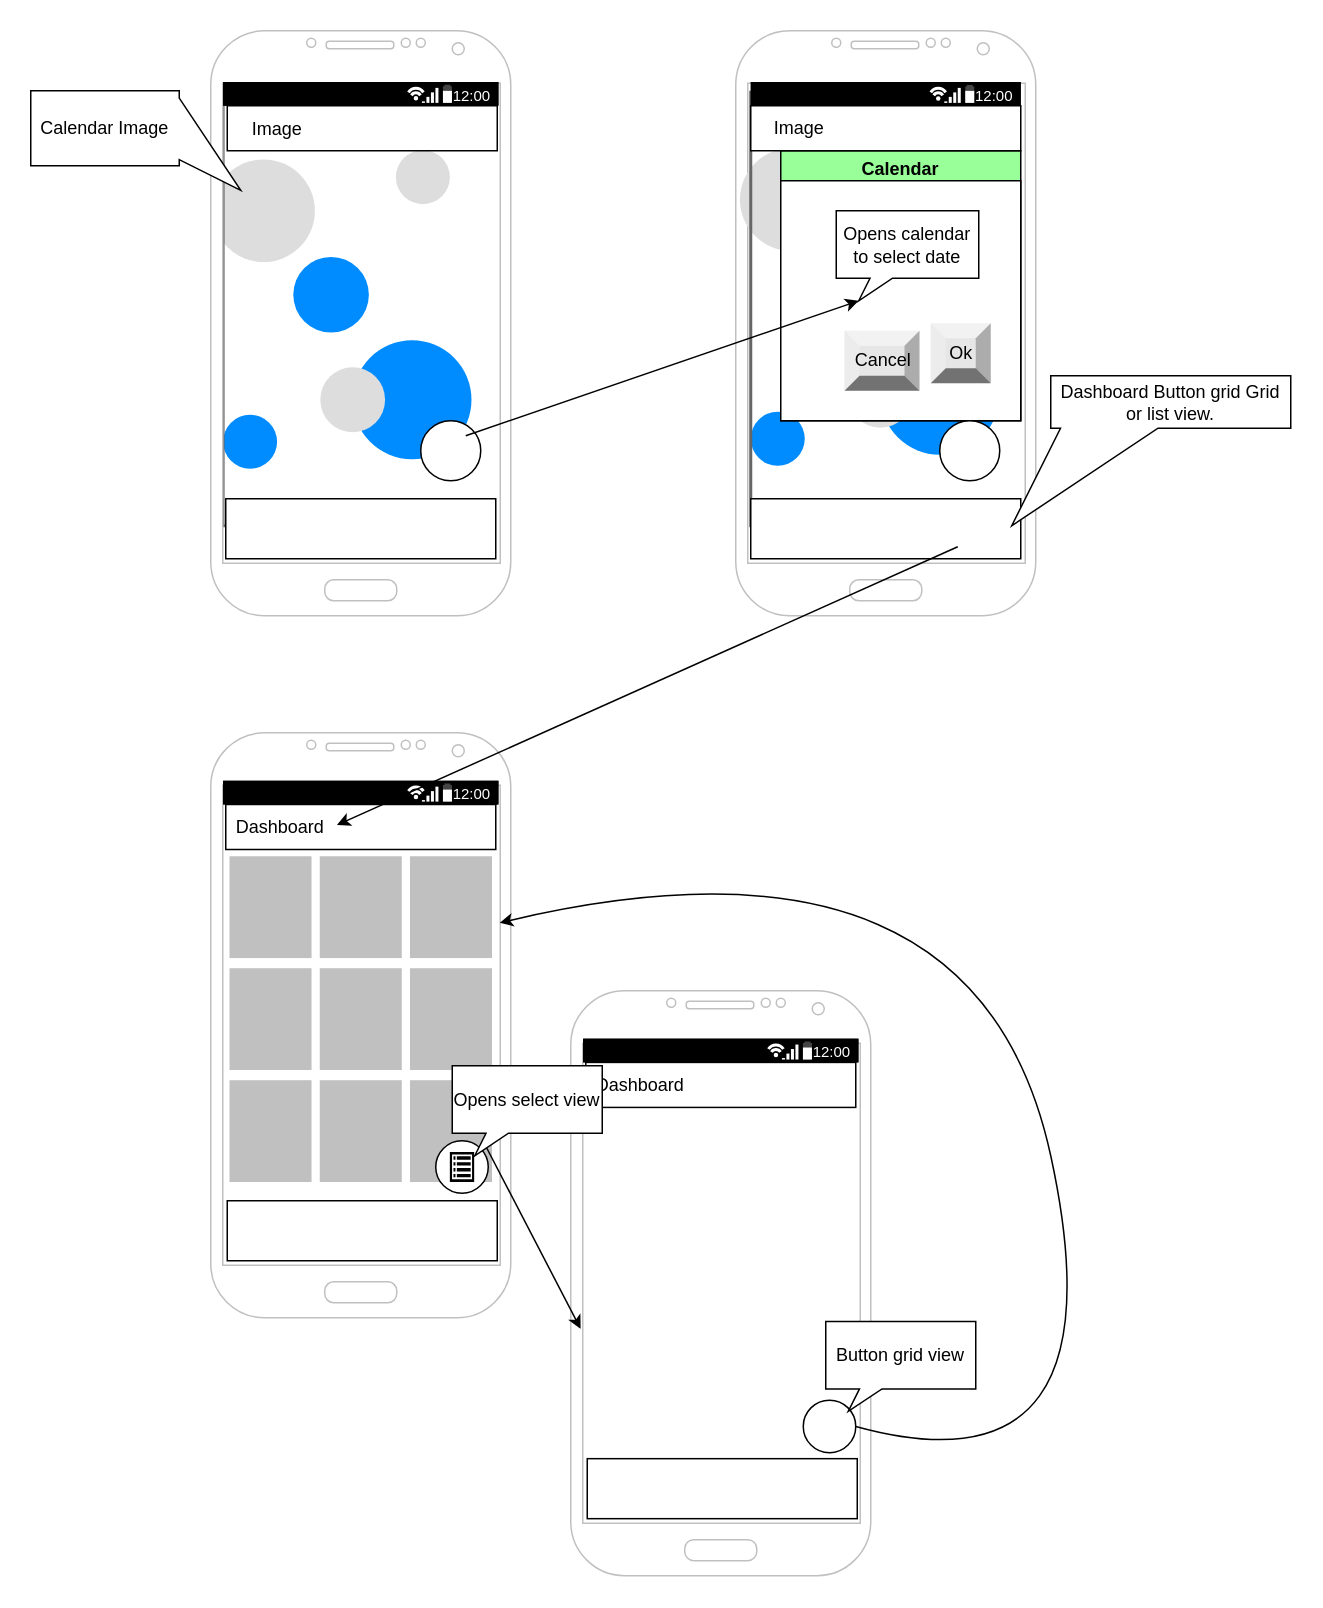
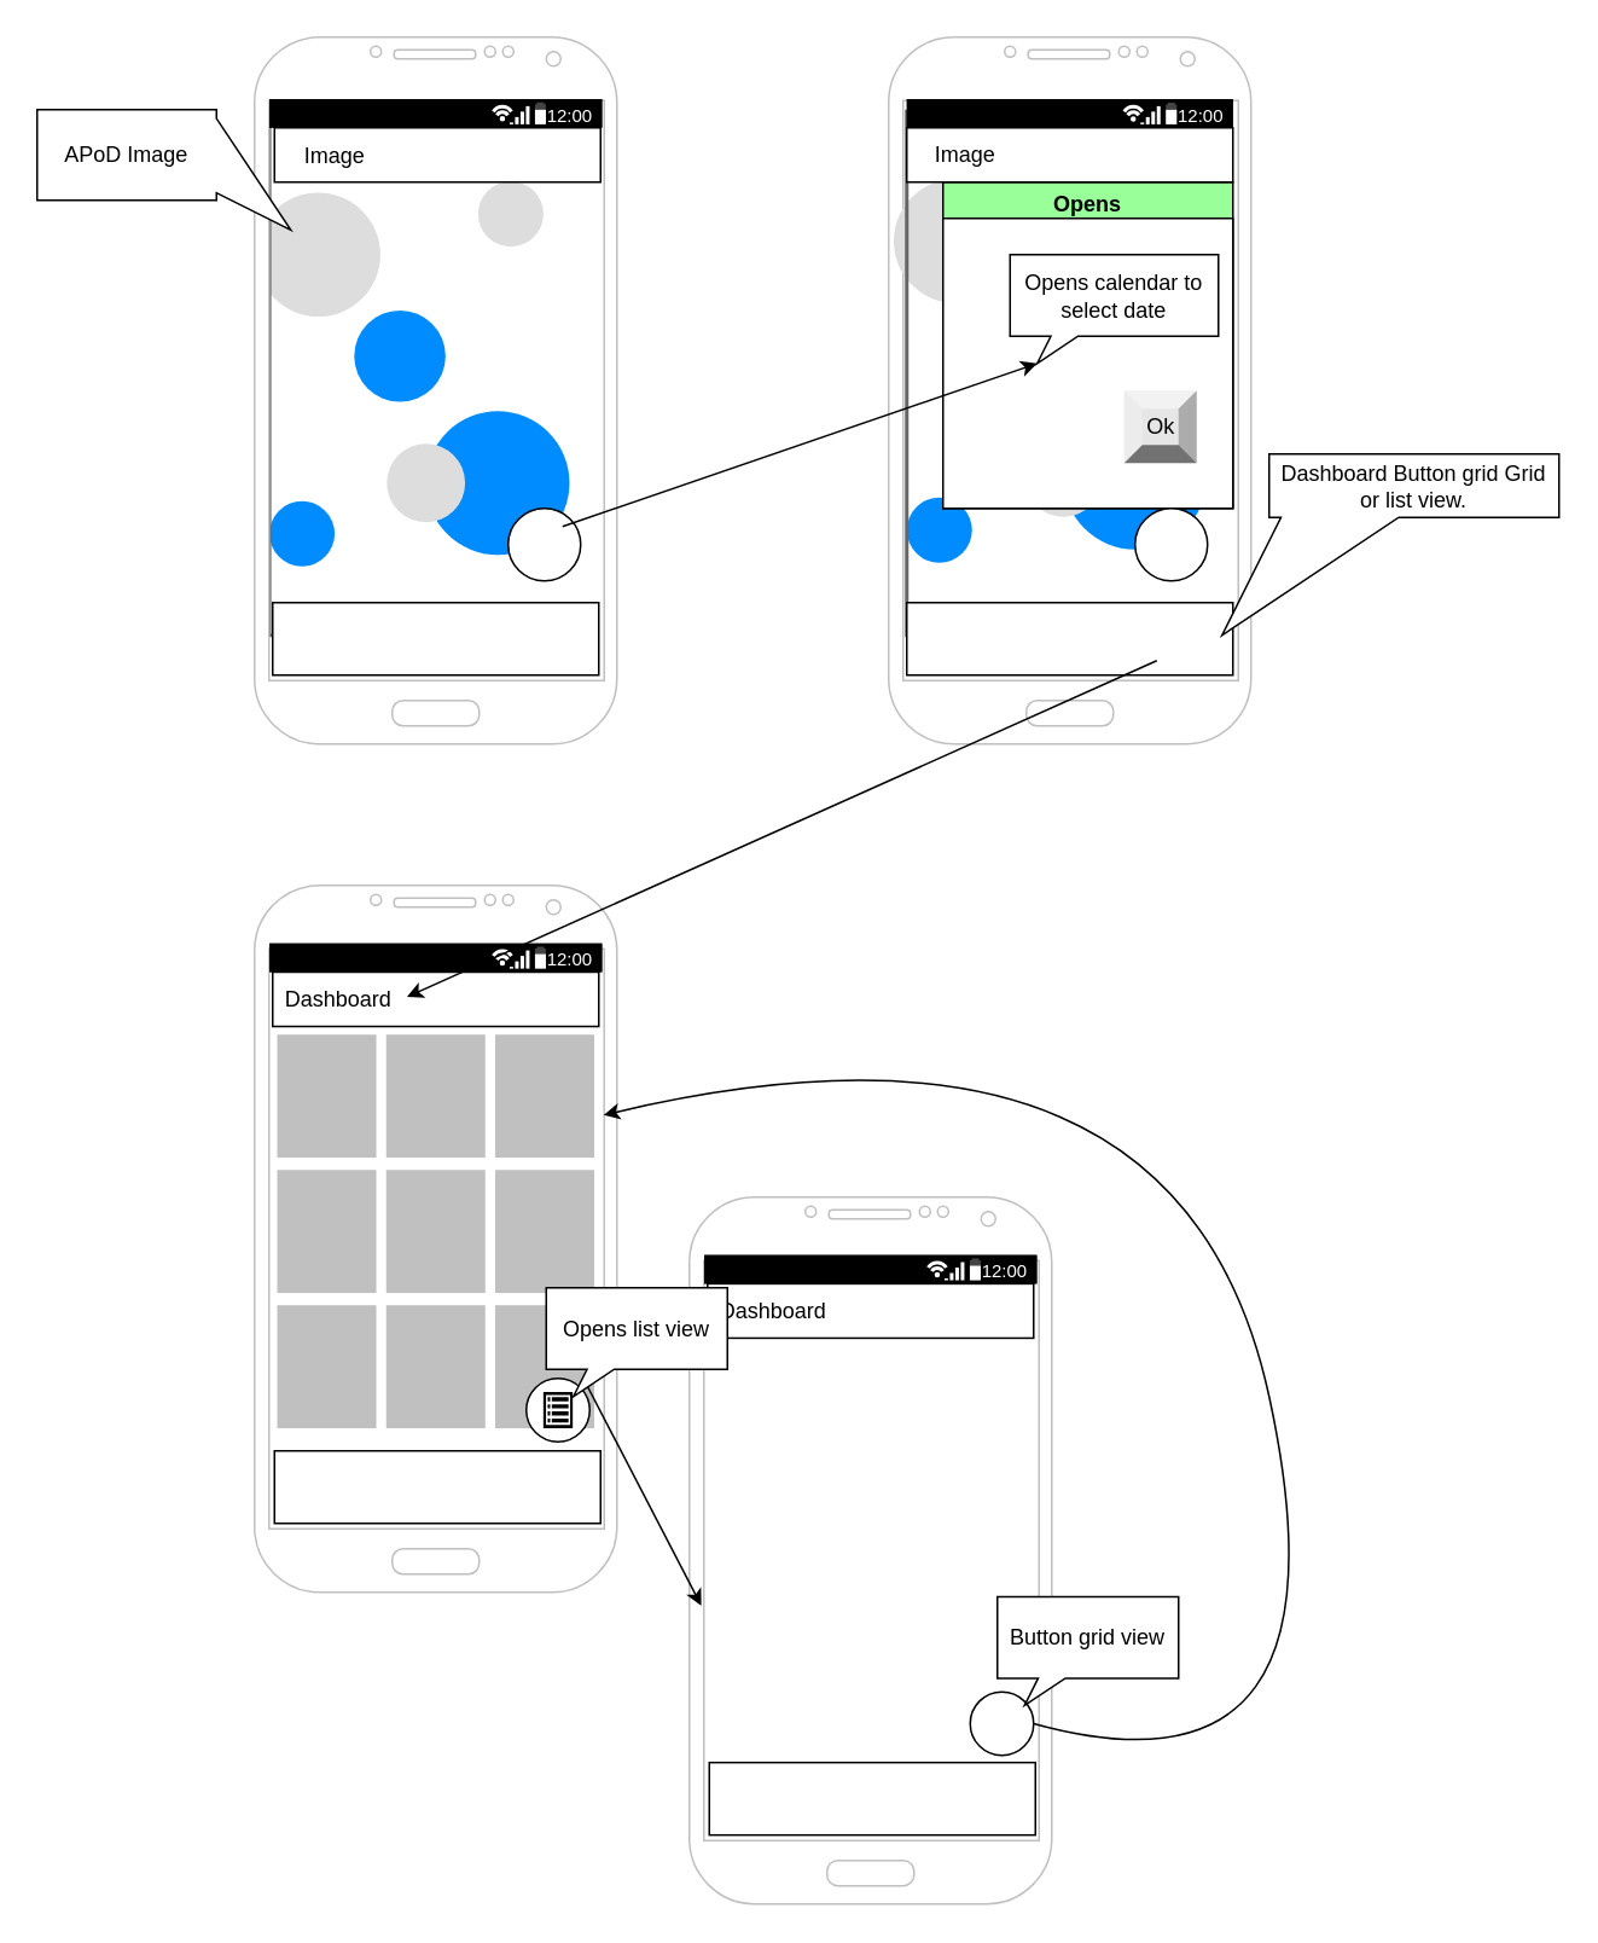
  <mxCell id="0" />
  <mxCell id="1" parent="0" />
  <mxCell id="2" value="" style="shape=image;html=1;verticalAlign=top;verticalLabelPosition=bottom;labelBackgroundColor=#ffffff;imageAspect=0;aspect=fixed;image=https://cdn2.iconfinder.com/data/icons/interface-12/24/interface-45-128.png;fillColor=#000000;" vertex="1" parent="1"><mxGeometry x="396" y="737.78" width="164.17" height="164.17" as="geometry" /></mxCell>
  <mxCell id="3" value="" style="verticalLabelPosition=bottom;shadow=0;dashed=0;align=center;html=1;verticalAlign=top;strokeWidth=1;shape=mxgraph.mockup.graphics.bubbleChart;strokeColor=none;strokeColor2=none;strokeColor3=#666666;fillColor2=#008cff;fillColor3=#dddddd;" vertex="1" parent="1"><mxGeometry x="148.22" y="70" width="180" height="280" as="geometry" /></mxCell>
  <mxCell id="4" value="" style="verticalLabelPosition=bottom;verticalAlign=top;html=1;shadow=0;dashed=0;strokeWidth=1;shape=mxgraph.android.phone2;strokeColor=#c0c0c0;" vertex="1" parent="1"><mxGeometry x="140" y="20" width="200" height="390" as="geometry" /></mxCell>
  <mxCell id="5" value="" style="ellipse;whiteSpace=wrap;html=1;aspect=fixed;" vertex="1" parent="1"><mxGeometry x="280" y="280" width="40" height="40" as="geometry" /></mxCell>
  <mxCell id="6" value="" style="verticalLabelPosition=bottom;verticalAlign=top;html=1;shadow=0;dashed=0;strokeWidth=1;shape=mxgraph.android.phone2;strokeColor=#c0c0c0;" vertex="1" parent="1"><mxGeometry x="490" y="20" width="200" height="390" as="geometry" /></mxCell>
  <mxCell id="7" value="" style="verticalLabelPosition=bottom;shadow=0;dashed=0;align=center;html=1;verticalAlign=top;strokeWidth=1;shape=mxgraph.mockup.graphics.bubbleChart;strokeColor=none;strokeColor2=none;strokeColor3=#666666;fillColor2=#008cff;fillColor3=#dddddd;fillColor=#FFFFFF;" vertex="1" parent="1"><mxGeometry x="500" y="60" width="180" height="290" as="geometry" /></mxCell>
- <mxCell id="8" value="Calendar" style="swimlane;fillColor=#99FF99;" vertex="1" parent="1"><mxGeometry x="520" y="100" width="160" height="180" as="geometry"><mxRectangle x="475" y="110" width="80" height="23" as="alternateBounds" /></mxGeometry></mxCell>
+ <mxCell id="8" value="Opens" style="swimlane;fillColor=#99FF99;" vertex="1" parent="1"><mxGeometry x="520" y="100" width="160" height="180" as="geometry"><mxRectangle x="475" y="110" width="80" height="23" as="alternateBounds" /></mxGeometry></mxCell>
  <mxCell id="9" value="" style="whiteSpace=wrap;html=1;aspect=fixed;fillColor=#FFFFFF;" vertex="1" parent="8"><mxGeometry y="20" width="160" height="160" as="geometry" /></mxCell>
- <mxCell id="10" value="Opens calendar to select date" style="whiteSpace=wrap;html=1;shape=mxgraph.basic.rectCallout;dx=30;dy=15;boundedLbl=1;" vertex="1" parent="8"><mxGeometry x="37" y="40" width="95" height="60" as="geometry" /></mxCell>
- <mxCell id="11" value="Cancel" style="labelPosition=center;verticalLabelPosition=middle;align=center;html=1;shape=mxgraph.basic.shaded_button;dx=10;fillColor=#E6E6E6;strokeColor=none;" vertex="1" parent="8"><mxGeometry x="42.5" y="120" width="50" height="40" as="geometry" /></mxCell>
+ <mxCell id="10" value="Opens calendar to select date" style="whiteSpace=wrap;html=1;shape=mxgraph.basic.rectCallout;dx=30;dy=15;boundedLbl=1;" vertex="1" parent="8"><mxGeometry x="37" y="40" width="115" height="60" as="geometry" /></mxCell>
  <mxCell id="12" value="Ok" style="labelPosition=center;verticalLabelPosition=middle;align=center;html=1;shape=mxgraph.basic.shaded_button;dx=10;fillColor=#E6E6E6;strokeColor=none;" vertex="1" parent="8"><mxGeometry x="100" y="115" width="40" height="40" as="geometry" /></mxCell>
  <mxCell id="13" value="" style="rounded=0;whiteSpace=wrap;html=1;fillColor=#FFFFFF;" vertex="1" parent="8"><mxGeometry x="-20" y="-30" width="180" height="30" as="geometry" /></mxCell>
  <mxCell id="14" value="" style="shape=image;html=1;verticalAlign=top;verticalLabelPosition=bottom;labelBackgroundColor=#ffffff;imageAspect=0;aspect=fixed;image=https://cdn2.iconfinder.com/data/icons/arrows-and-universal-actions-icon-set/256/more_circle-128.png;fillColor=#FFFFFF;direction=south;" vertex="1" parent="8"><mxGeometry x="132" y="-23.8" width="18" height="18" as="geometry" /></mxCell>
  <mxCell id="15" value="Image" style="text;html=1;align=center;verticalAlign=middle;resizable=0;points=[];autosize=1;" vertex="1" parent="8"><mxGeometry x="-13" y="-25" width="50" height="20" as="geometry" /></mxCell>
  <mxCell id="16" value="" style="rounded=0;whiteSpace=wrap;html=1;fillColor=#FFFFFF;" vertex="1" parent="1"><mxGeometry x="150" y="332" width="180" height="40" as="geometry" /></mxCell>
  <mxCell id="17" value="" style="shape=image;html=1;verticalAlign=top;verticalLabelPosition=bottom;labelBackgroundColor=#ffffff;imageAspect=0;aspect=fixed;image=https://cdn4.iconfinder.com/data/icons/evil-icons-user-interface/64/picture-128.png;fillColor=#FFFFFF;" vertex="1" parent="1"><mxGeometry x="170" y="338" width="28" height="28" as="geometry" /></mxCell>
  <mxCell id="18" value="" style="shape=image;html=1;verticalAlign=top;verticalLabelPosition=bottom;labelBackgroundColor=#ffffff;imageAspect=0;aspect=fixed;image=https://cdn3.iconfinder.com/data/icons/google-material-design-icons/48/ic_dashboard_48px-128.png;fillColor=#FFFFFF;" vertex="1" parent="1"><mxGeometry x="280" y="340" width="24" height="24" as="geometry" /></mxCell>
  <mxCell id="19" value="" style="rounded=0;whiteSpace=wrap;html=1;fillColor=#FFFFFF;" vertex="1" parent="1"><mxGeometry x="500" y="332" width="180" height="40" as="geometry" /></mxCell>
  <mxCell id="20" value="" style="shape=image;html=1;verticalAlign=top;verticalLabelPosition=bottom;labelBackgroundColor=#ffffff;imageAspect=0;aspect=fixed;image=https://cdn3.iconfinder.com/data/icons/google-material-design-icons/48/ic_dashboard_48px-128.png;fillColor=#FFFFFF;" vertex="1" parent="1"><mxGeometry x="626" y="340" width="24" height="24" as="geometry" /></mxCell>
  <mxCell id="21" value="" style="shape=image;html=1;verticalAlign=top;verticalLabelPosition=bottom;labelBackgroundColor=#ffffff;imageAspect=0;aspect=fixed;image=https://cdn4.iconfinder.com/data/icons/evil-icons-user-interface/64/picture-128.png;fillColor=#FFFFFF;" vertex="1" parent="1"><mxGeometry x="522" y="338" width="28" height="28" as="geometry" /></mxCell>
  <mxCell id="22" value="" style="verticalLabelPosition=bottom;verticalAlign=top;html=1;shadow=0;dashed=0;strokeWidth=1;shape=mxgraph.android.phone2;strokeColor=#c0c0c0;fillColor=#FFFFFF;" vertex="1" parent="1"><mxGeometry x="140" y="488" width="200" height="390" as="geometry" /></mxCell>
- <mxCell id="23" value="Calendar Image" style="whiteSpace=wrap;html=1;shape=mxgraph.basic.rectCallout;dx=24.6;dy=41;boundedLbl=1;fillColor=#FFFFFF;direction=north;" vertex="1" parent="1"><mxGeometry x="20" y="60" width="140" height="50" as="geometry" /></mxCell>
+ <mxCell id="23" value="APoD Image" style="whiteSpace=wrap;html=1;shape=mxgraph.basic.rectCallout;dx=24.6;dy=41;boundedLbl=1;fillColor=#FFFFFF;direction=north;" vertex="1" parent="1"><mxGeometry x="20" y="60" width="140" height="50" as="geometry" /></mxCell>
  <mxCell id="24" value="" style="rounded=0;whiteSpace=wrap;html=1;fillColor=#FFFFFF;" vertex="1" parent="1"><mxGeometry x="151" y="70" width="180" height="30" as="geometry" /></mxCell>
  <mxCell id="25" value="" style="strokeWidth=1;html=1;shadow=0;dashed=0;shape=mxgraph.android.statusBar;align=center;fillColor=#000000;strokeColor=#ffffff;fontColor=#ffffff;fontSize=10;" vertex="1" parent="1"><mxGeometry x="148.22" y="54.17" width="183.57" height="15.825" as="geometry" /></mxCell>
  <mxCell id="26" value="" style="strokeWidth=1;html=1;shadow=0;dashed=0;shape=mxgraph.android.statusBar;align=center;fillColor=#000000;strokeColor=#ffffff;fontColor=#ffffff;fontSize=10;" vertex="1" parent="1"><mxGeometry x="148.22" y="520" width="183.57" height="15.825" as="geometry" /></mxCell>
  <mxCell id="27" value="" style="strokeWidth=1;html=1;shadow=0;dashed=0;shape=mxgraph.android.statusBar;align=center;fillColor=#000000;strokeColor=#ffffff;fontColor=#ffffff;fontSize=10;" vertex="1" parent="1"><mxGeometry x="500" y="54.17" width="180" height="15.83" as="geometry" /></mxCell>
  <mxCell id="28" value="" style="shape=image;html=1;verticalAlign=top;verticalLabelPosition=bottom;labelBackgroundColor=#ffffff;imageAspect=0;aspect=fixed;image=https://cdn1.iconfinder.com/data/icons/material-core/20/today-128.png;fillColor=#FFFFFF;" vertex="1" parent="1"><mxGeometry x="290" y="290" width="20" height="20" as="geometry" /></mxCell>
  <mxCell id="29" value="" style="ellipse;whiteSpace=wrap;html=1;aspect=fixed;" vertex="1" parent="1"><mxGeometry x="626" y="280" width="40" height="40" as="geometry" /></mxCell>
  <mxCell id="30" value="" style="shape=image;html=1;verticalAlign=top;verticalLabelPosition=bottom;labelBackgroundColor=#ffffff;imageAspect=0;aspect=fixed;image=https://cdn1.iconfinder.com/data/icons/material-core/20/today-128.png;fillColor=#FFFFFF;" vertex="1" parent="1"><mxGeometry x="636" y="290" width="20" height="20" as="geometry" /></mxCell>
  <mxCell id="31" value="" style="rounded=0;whiteSpace=wrap;html=1;fillColor=#FFFFFF;" vertex="1" parent="1"><mxGeometry x="150.01" y="535.83" width="180" height="30" as="geometry" /></mxCell>
  <mxCell id="32" value="" style="shape=image;html=1;verticalAlign=top;verticalLabelPosition=bottom;labelBackgroundColor=#ffffff;imageAspect=0;aspect=fixed;image=https://cdn2.iconfinder.com/data/icons/arrows-and-universal-actions-icon-set/256/more_circle-128.png;fillColor=#FFFFFF;direction=south;" vertex="1" parent="1"><mxGeometry x="304" y="541.83" width="18" height="18" as="geometry" /></mxCell>
  <mxCell id="33" value="" style="shape=image;html=1;verticalAlign=top;verticalLabelPosition=bottom;labelBackgroundColor=#ffffff;imageAspect=0;aspect=fixed;image=https://cdn2.iconfinder.com/data/icons/arrows-and-universal-actions-icon-set/256/more_circle-128.png;fillColor=#FFFFFF;direction=south;" vertex="1" parent="1"><mxGeometry x="304" y="76" width="18" height="18" as="geometry" /></mxCell>
  <mxCell id="34" value="" style="endArrow=classic;html=1;entryX=0;entryY=0;entryDx=15;entryDy=60;entryPerimeter=0;" edge="1" parent="1" target="10"><mxGeometry width="50" height="50" relative="1" as="geometry"><mxPoint x="310" y="290" as="sourcePoint" /><mxPoint x="360" y="240" as="targetPoint" /></mxGeometry></mxCell>
  <mxCell id="35" value="Image" style="text;html=1;align=center;verticalAlign=middle;resizable=0;points=[];autosize=1;" vertex="1" parent="1"><mxGeometry x="159" y="76" width="50" height="20" as="geometry" /></mxCell>
  <mxCell id="36" value="Dashboard" style="text;html=1;align=center;verticalAlign=middle;resizable=0;points=[];autosize=1;" vertex="1" parent="1"><mxGeometry x="151" y="540.83" width="70" height="20" as="geometry" /></mxCell>
  <mxCell id="37" value="" style="html=1;verticalLabelPosition=bottom;labelBackgroundColor=#ffffff;verticalAlign=top;shadow=0;dashed=0;strokeWidth=1;shape=mxgraph.ios7ui.iconGrid;fillColor=#c0c0c0;gridSize=3,3;" vertex="1" parent="1"><mxGeometry x="152.5" y="570.34" width="175" height="217.17" as="geometry" /></mxCell>
  <mxCell id="38" value="" style="ellipse;whiteSpace=wrap;html=1;aspect=fixed;fillColor=#FFFFFF;" vertex="1" parent="1"><mxGeometry x="290" y="760" width="35" height="35" as="geometry" /></mxCell>
  <mxCell id="39" value="" style="html=1;aspect=fixed;strokeColor=none;shadow=0;align=center;verticalAlign=top;fillColor=#000000;shape=mxgraph.gcp2.view_list" vertex="1" parent="1"><mxGeometry x="299.4" y="767.5" width="16.21" height="20.01" as="geometry" /></mxCell>
  <mxCell id="40" value="" style="rounded=0;whiteSpace=wrap;html=1;fillColor=#FFFFFF;" vertex="1" parent="1"><mxGeometry x="151" y="800" width="180" height="40" as="geometry" /></mxCell>
  <mxCell id="41" value="" style="shape=image;html=1;verticalAlign=top;verticalLabelPosition=bottom;labelBackgroundColor=#ffffff;imageAspect=0;aspect=fixed;image=https://cdn3.iconfinder.com/data/icons/google-material-design-icons/48/ic_dashboard_48px-128.png;fillColor=#FFFFFF;" vertex="1" parent="1"><mxGeometry x="277" y="808" width="24" height="24" as="geometry" /></mxCell>
  <mxCell id="42" value="" style="shape=image;html=1;verticalAlign=top;verticalLabelPosition=bottom;labelBackgroundColor=#ffffff;imageAspect=0;aspect=fixed;image=https://cdn4.iconfinder.com/data/icons/evil-icons-user-interface/64/picture-128.png;fillColor=#FFFFFF;" vertex="1" parent="1"><mxGeometry x="173" y="806" width="28" height="28" as="geometry" /></mxCell>
  <mxCell id="43" value="" style="endArrow=classic;html=1;exitX=0.5;exitY=1;exitDx=0;exitDy=0;entryX=1.045;entryY=0.434;entryDx=0;entryDy=0;entryPerimeter=0;" edge="1" parent="1" source="20" target="36"><mxGeometry width="50" height="50" relative="1" as="geometry"><mxPoint x="440" y="487.06" as="sourcePoint" /><mxPoint x="370" y="480" as="targetPoint" /></mxGeometry></mxCell>
  <mxCell id="44" value="" style="verticalLabelPosition=bottom;verticalAlign=top;html=1;shadow=0;dashed=0;strokeWidth=1;shape=mxgraph.android.phone2;strokeColor=#c0c0c0;fillColor=#FFFFFF;" vertex="1" parent="1"><mxGeometry x="380" y="659.95" width="200" height="390" as="geometry" /></mxCell>
  <mxCell id="45" value="" style="strokeWidth=1;html=1;shadow=0;dashed=0;shape=mxgraph.android.statusBar;align=center;fillColor=#000000;strokeColor=#ffffff;fontColor=#ffffff;fontSize=10;" vertex="1" parent="1"><mxGeometry x="388.22" y="691.95" width="183.57" height="15.825" as="geometry" /></mxCell>
  <mxCell id="46" value="" style="rounded=0;whiteSpace=wrap;html=1;fillColor=#FFFFFF;" vertex="1" parent="1"><mxGeometry x="390.01" y="707.78" width="180" height="30" as="geometry" /></mxCell>
  <mxCell id="47" value="" style="shape=image;html=1;verticalAlign=top;verticalLabelPosition=bottom;labelBackgroundColor=#ffffff;imageAspect=0;aspect=fixed;image=https://cdn2.iconfinder.com/data/icons/arrows-and-universal-actions-icon-set/256/more_circle-128.png;fillColor=#FFFFFF;direction=south;" vertex="1" parent="1"><mxGeometry x="544" y="713.78" width="18" height="18" as="geometry" /></mxCell>
  <mxCell id="48" value="Dashboard" style="text;html=1;align=center;verticalAlign=middle;resizable=0;points=[];autosize=1;" vertex="1" parent="1"><mxGeometry x="391" y="712.78" width="70" height="20" as="geometry" /></mxCell>
  <mxCell id="49" value="" style="rounded=0;whiteSpace=wrap;html=1;fillColor=#FFFFFF;" vertex="1" parent="1"><mxGeometry x="391" y="971.95" width="180" height="40" as="geometry" /></mxCell>
  <mxCell id="50" value="" style="shape=image;html=1;verticalAlign=top;verticalLabelPosition=bottom;labelBackgroundColor=#ffffff;imageAspect=0;aspect=fixed;image=https://cdn3.iconfinder.com/data/icons/google-material-design-icons/48/ic_dashboard_48px-128.png;fillColor=#FFFFFF;" vertex="1" parent="1"><mxGeometry x="517" y="979.95" width="24" height="24" as="geometry" /></mxCell>
  <mxCell id="51" value="" style="shape=image;html=1;verticalAlign=top;verticalLabelPosition=bottom;labelBackgroundColor=#ffffff;imageAspect=0;aspect=fixed;image=https://cdn4.iconfinder.com/data/icons/evil-icons-user-interface/64/picture-128.png;fillColor=#FFFFFF;" vertex="1" parent="1"><mxGeometry x="413" y="977.95" width="28" height="28" as="geometry" /></mxCell>
  <mxCell id="52" value="" style="ellipse;whiteSpace=wrap;html=1;aspect=fixed;fillColor=#FFFFFF;" vertex="1" parent="1"><mxGeometry x="535.01" y="932.95" width="35" height="35" as="geometry" /></mxCell>
  <mxCell id="53" value="" style="shape=image;html=1;verticalAlign=top;verticalLabelPosition=bottom;labelBackgroundColor=#ffffff;imageAspect=0;aspect=fixed;image=https://cdn2.iconfinder.com/data/icons/user-interface-outline-10/32/22-Photo-128.png;fillColor=#FFFFFF;" vertex="1" parent="1"><mxGeometry x="542.51" y="940.45" width="20" height="20" as="geometry" /></mxCell>
  <mxCell id="54" value="" style="endArrow=classic;html=1;entryX=0.033;entryY=0.578;entryDx=0;entryDy=0;entryPerimeter=0;" edge="1" parent="1" target="44"><mxGeometry width="50" height="50" relative="1" as="geometry"><mxPoint x="322" y="761" as="sourcePoint" /><mxPoint x="472" y="811" as="targetPoint" /></mxGeometry></mxCell>
  <mxCell id="55" value="Dashboard Button grid Grid or list view." style="whiteSpace=wrap;html=1;shape=mxgraph.basic.rectCallout;dx=39;dy=65;boundedLbl=1;fillColor=#FFFFFF;" vertex="1" parent="1"><mxGeometry x="700" y="250" width="160" height="100" as="geometry" /></mxCell>
- <mxCell id="56" value="Opens select view" style="whiteSpace=wrap;html=1;shape=mxgraph.basic.rectCallout;dx=30;dy=15;boundedLbl=1;fillColor=#FFFFFF;" vertex="1" parent="1"><mxGeometry x="301" y="710" width="100" height="60" as="geometry" /></mxCell>
+ <mxCell id="56" value="Opens list view" style="whiteSpace=wrap;html=1;shape=mxgraph.basic.rectCallout;dx=30;dy=15;boundedLbl=1;fillColor=#FFFFFF;" vertex="1" parent="1"><mxGeometry x="301" y="710" width="100" height="60" as="geometry" /></mxCell>
  <mxCell id="57" value="Button grid view" style="whiteSpace=wrap;html=1;shape=mxgraph.basic.rectCallout;dx=30;dy=15;boundedLbl=1;fillColor=#FFFFFF;" vertex="1" parent="1"><mxGeometry x="550" y="880.45" width="100" height="60" as="geometry" /></mxCell>
  <mxCell id="58" value="" style="curved=1;endArrow=classic;html=1;exitX=1;exitY=0.5;exitDx=0;exitDy=0;entryX=0.963;entryY=0.325;entryDx=0;entryDy=0;entryPerimeter=0;" edge="1" parent="1" source="52" target="22"><mxGeometry width="50" height="50" relative="1" as="geometry"><mxPoint x="626" y="951.95" as="sourcePoint" /><mxPoint x="676" y="901.95" as="targetPoint" /><Array as="points"><mxPoint x="750" y="1000" /><mxPoint x="650" y="540" /></Array></mxGeometry></mxCell>
